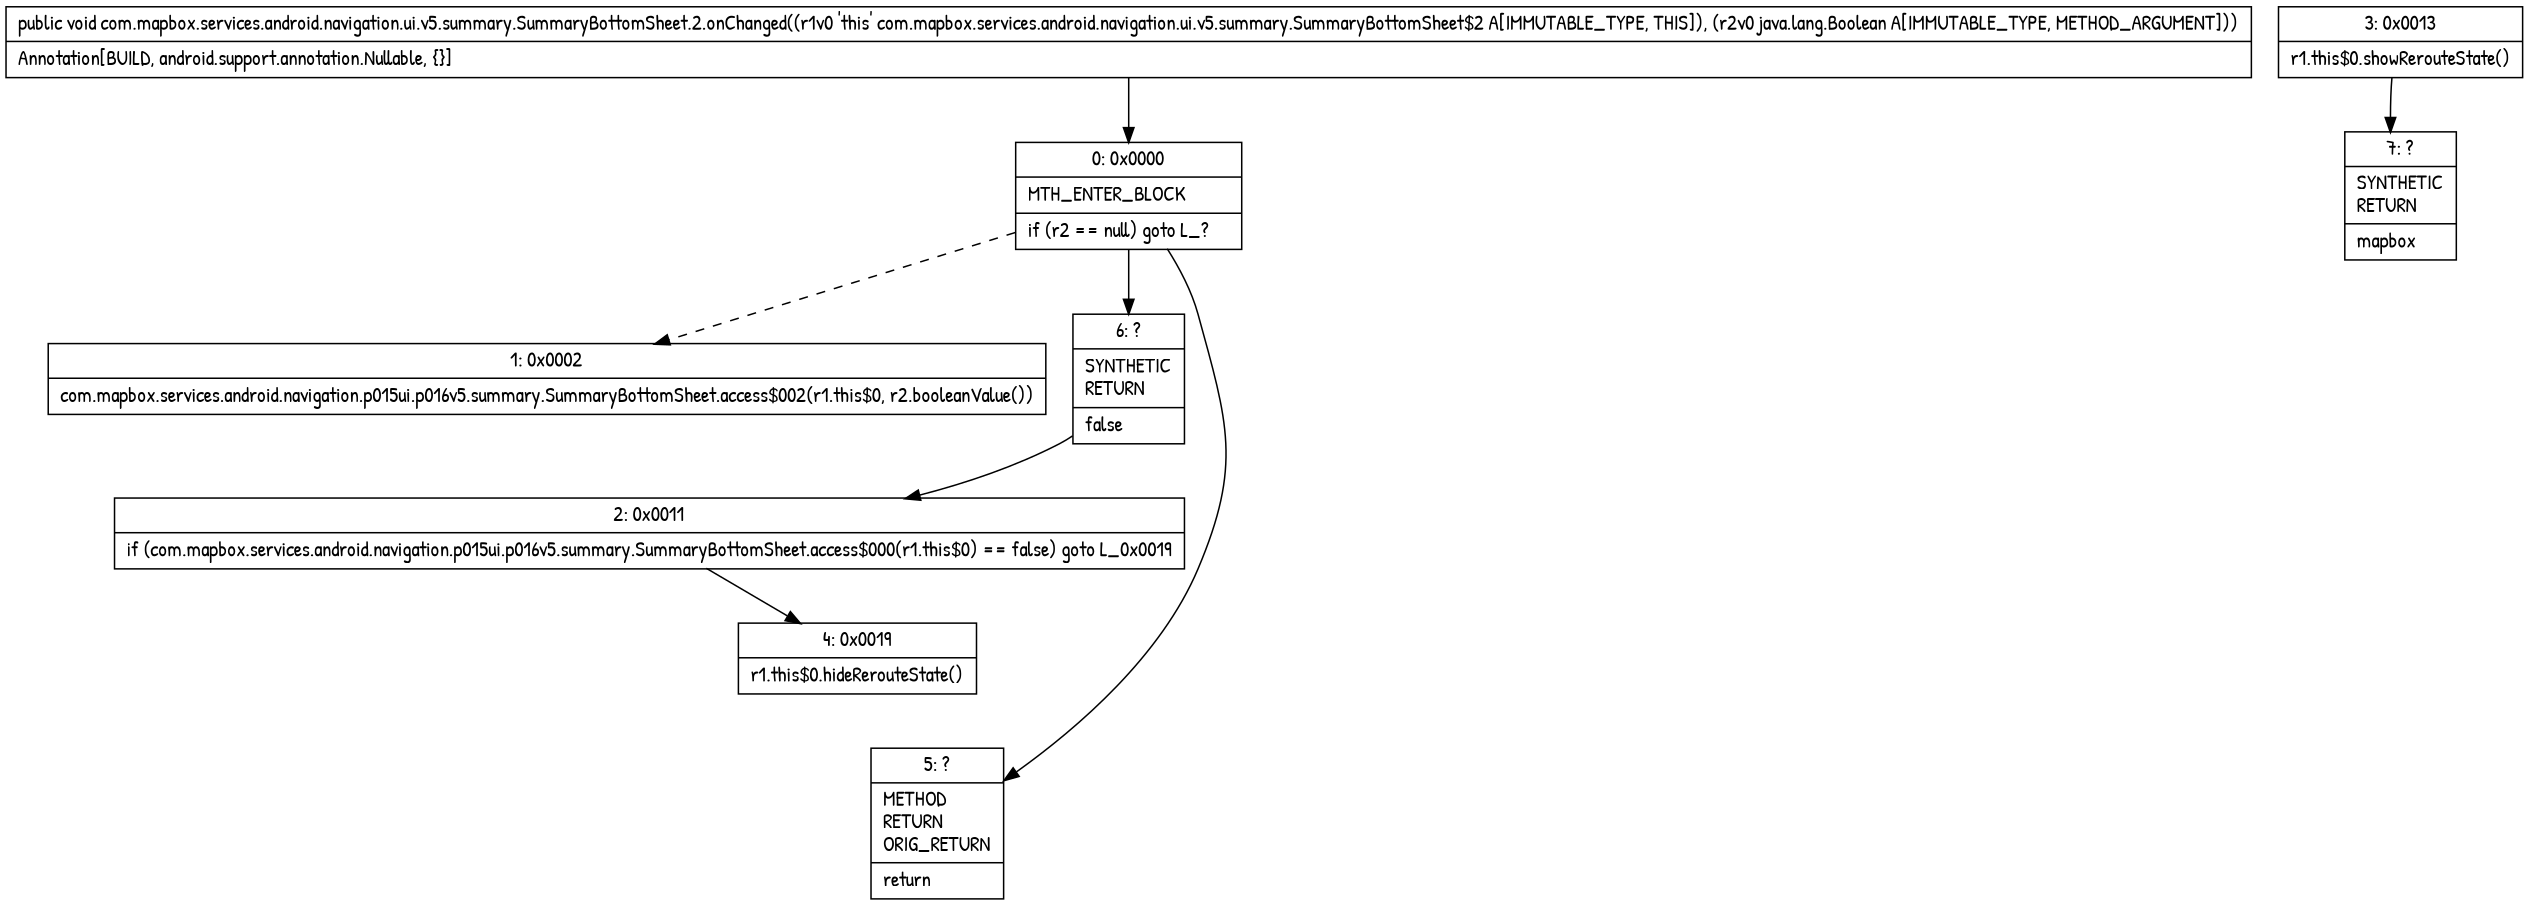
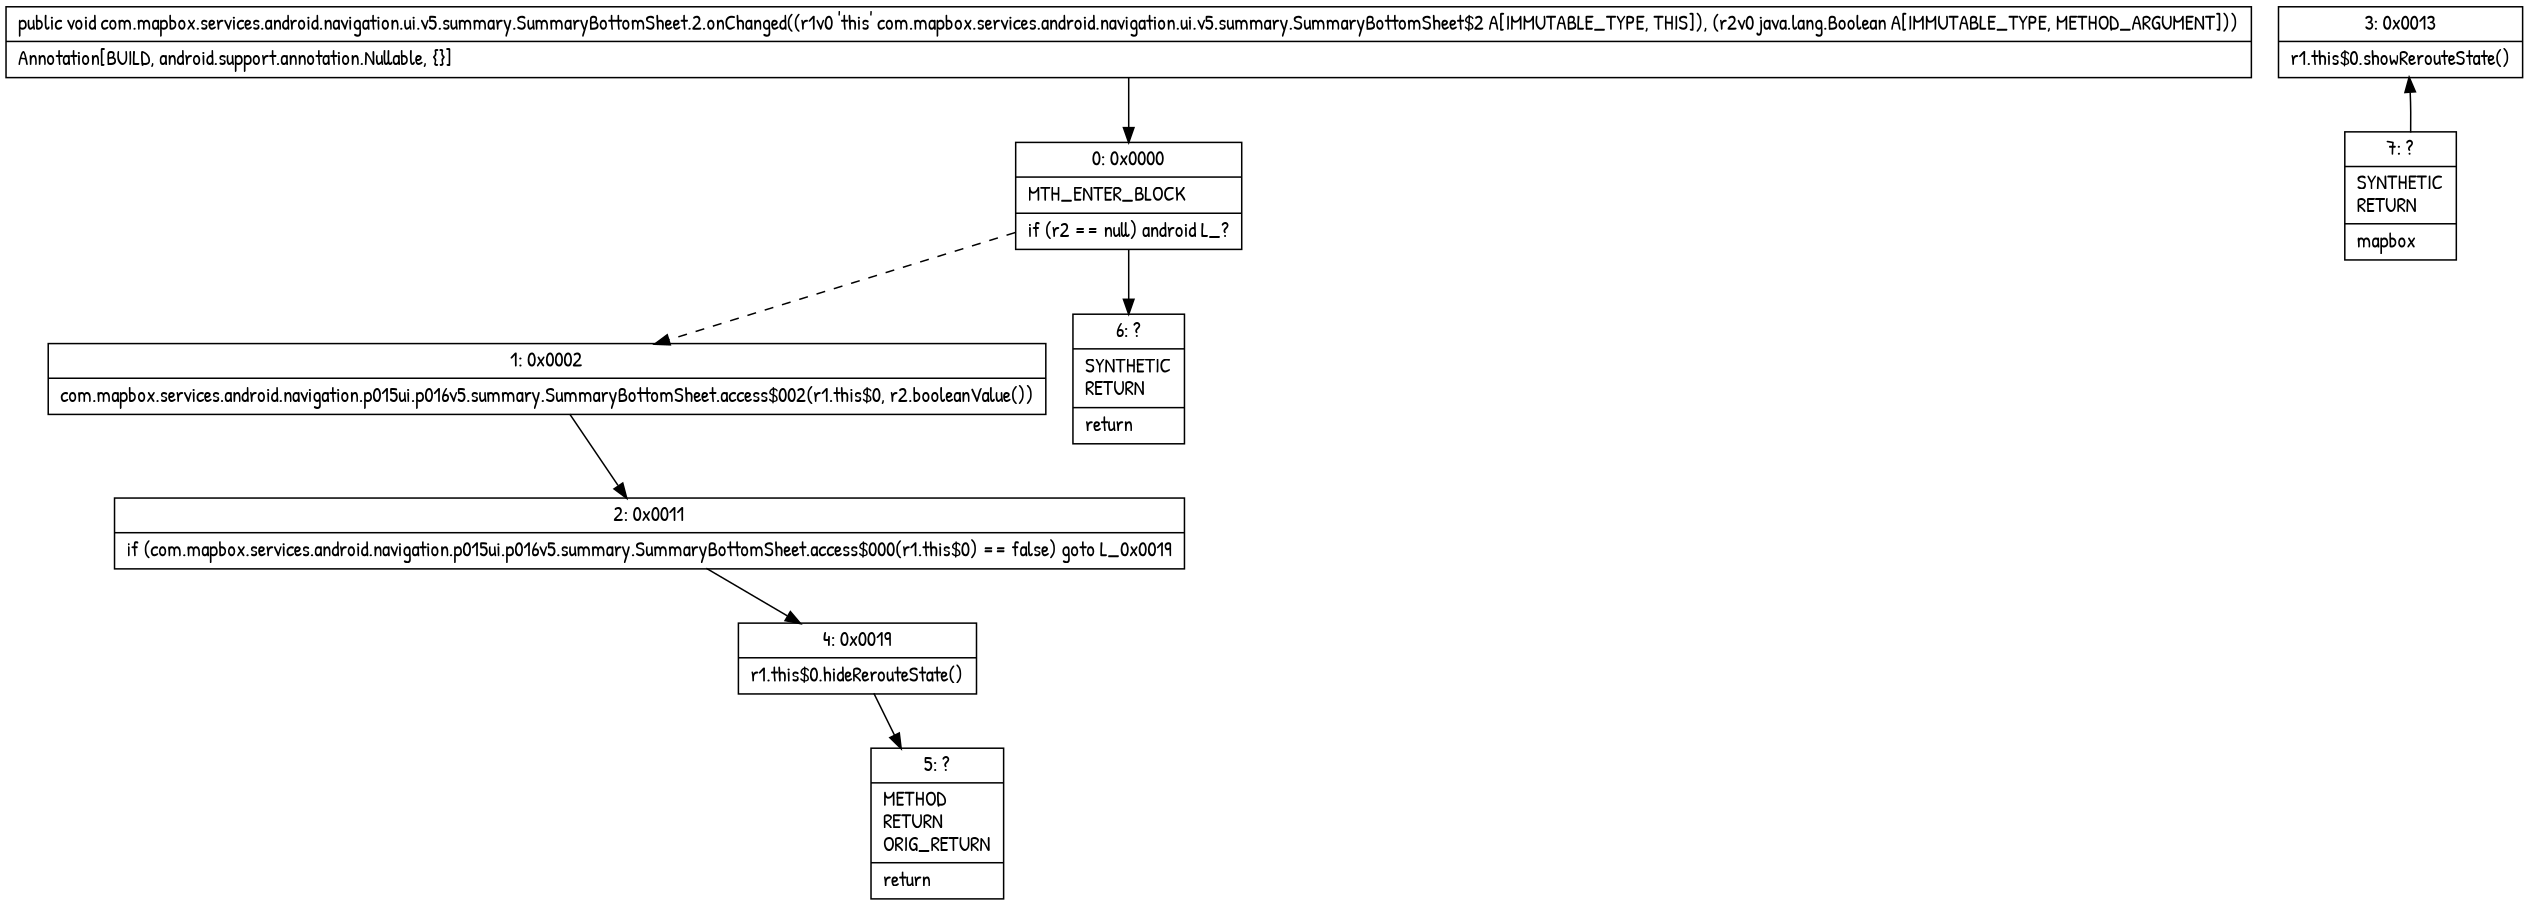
  digraph {
    fontname="Patrick Hand"
    node [fontname="Patrick Hand" shape=record]
    edge [fontname="Patrick Hand"]
-   n1 [label="{0\:\ 0x0000|MTH_ENTER_BLOCK\l|if (r2 == null) goto L_?\l}"]
+   n1 [label="{0\:\ 0x0000|MTH_ENTER_BLOCK\l|if (r2 == null) android L_?\l}"]
    n2 [label="{1\:\ 0x0002|com.mapbox.services.android.navigation.p015ui.p016v5.summary.SummaryBottomSheet.access$002(r1.this$0, r2.booleanValue())\l}"]
-   n3 [label="{6\:\ ?|SYNTHETIC\lRETURN\l|false\l}"]
+   n3 [label="{6\:\ ?|SYNTHETIC\lRETURN\l|return\l}"]
    n4 [label="{2\:\ 0x0011|if (com.mapbox.services.android.navigation.p015ui.p016v5.summary.SummaryBottomSheet.access$000(r1.this$0) == false) goto L_0x0019\l}"]
    n5 [label="{4\:\ 0x0019|r1.this$0.hideRerouteState()\l}"]
    n6 [label="{3\:\ 0x0013|r1.this$0.showRerouteState()\l}"]
    n7 [label="{7\:\ ?|SYNTHETIC\lRETURN\l|mapbox\l}"]
    n8 [label="{5\:\ ?|METHOD\lRETURN\lORIG_RETURN\l|return\l}"]
    n9 [label="{public void com.mapbox.services.android.navigation.ui.v5.summary.SummaryBottomSheet.2.onChanged((r1v0 'this' com.mapbox.services.android.navigation.ui.v5.summary.SummaryBottomSheet$2 A[IMMUTABLE_TYPE, THIS]), (r2v0 java.lang.Boolean A[IMMUTABLE_TYPE, METHOD_ARGUMENT]))  | Annotation[BUILD, android.support.annotation.Nullable, \{\}]\l}"]
    n1 -> n2 [style=dashed]
    n1 -> n3
-   n3 -> n4
+   n2 -> n4
    n4 -> n5
-   n1 -> n8
-   n6 -> n7
+   n5 -> n8
+   n7 -> n6
    n9 -> n1
  }
